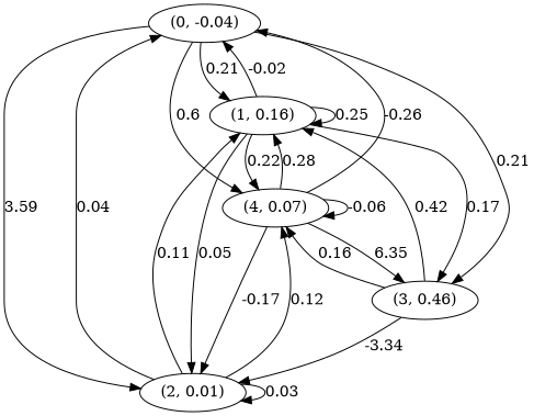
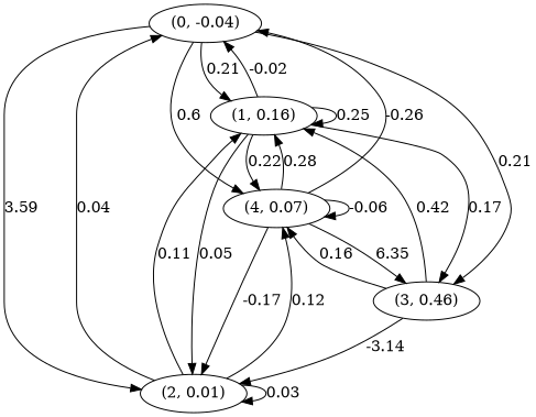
  digraph {
    n1 [label="(0, -0.04)"]
    n2 [label="(1, 0.16)"]
    n3 [label="(2, 0.01)"]
    n4 [label="(3, 0.46)"]
    n5 [label="(4, 0.07)"]
    n1 -> n2 [label=0.21]
    n1 -> n3 [label=3.59]
    n1 -> n4 [label=0.21]
    n1 -> n5 [label=0.6]
    n2 -> n1 [label=-0.02]
    n2 -> n2 [label=0.25]
    n2 -> n3 [label=0.05]
    n2 -> n4 [label=0.17]
    n2 -> n5 [label=0.22]
    n3 -> n1 [label=0.04]
    n3 -> n2 [label=0.11]
    n3 -> n3 [label=0.03]
    n3 -> n5 [label=0.12]
    n4 -> n2 [label=0.42]
-   n4 -> n3 [label=-3.34]
+   n4 -> n3 [label=-3.14]
    n4 -> n5 [label=0.16]
    n5 -> n1 [label=-0.26]
    n5 -> n2 [label=0.28]
    n5 -> n3 [label=-0.17]
    n5 -> n4 [label=6.35]
    n5 -> n5 [label=-0.06]
  }
